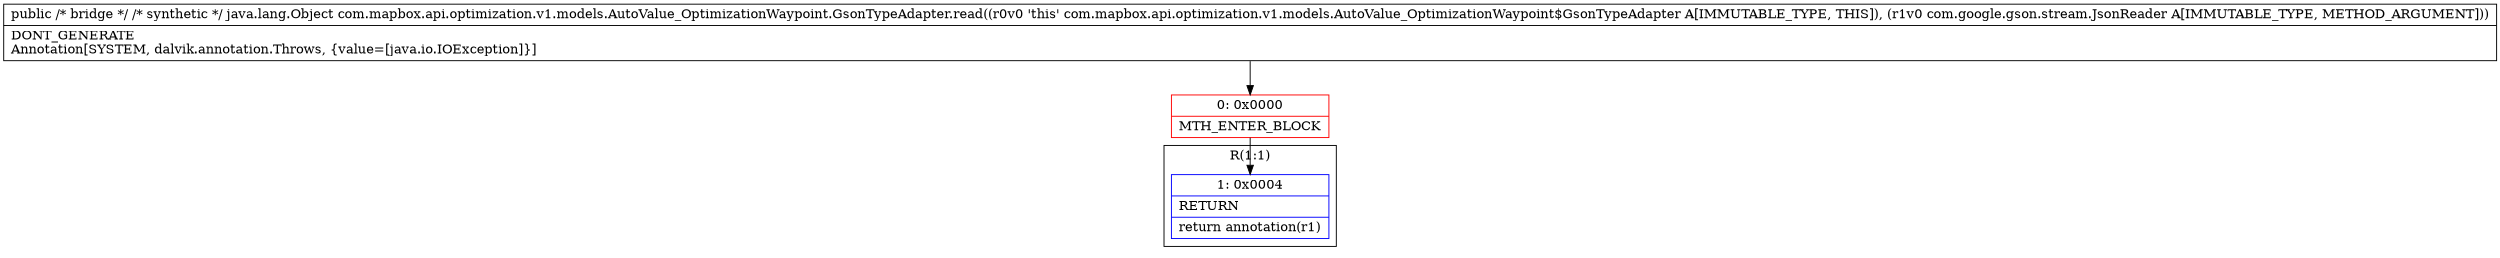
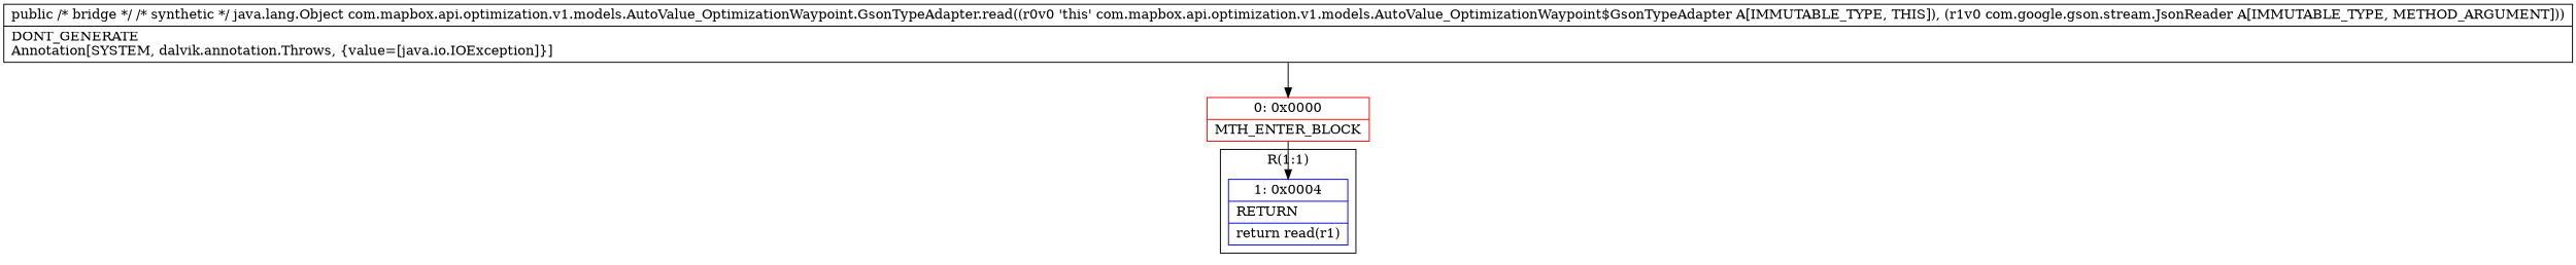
  digraph {
    node [shape=record]
-   n1 [color=blue label="{1\:\ 0x0004|RETURN\l|return annotation(r1)\l}"]
+   n1 [color=blue label="{1\:\ 0x0004|RETURN\l|return read(r1)\l}"]
    n2 [color=red label="{0\:\ 0x0000|MTH_ENTER_BLOCK\l}"]
    n3 [label="{public \/* bridge *\/ \/* synthetic *\/ java.lang.Object com.mapbox.api.optimization.v1.models.AutoValue_OptimizationWaypoint.GsonTypeAdapter.read((r0v0 'this' com.mapbox.api.optimization.v1.models.AutoValue_OptimizationWaypoint$GsonTypeAdapter A[IMMUTABLE_TYPE, THIS]), (r1v0 com.google.gson.stream.JsonReader A[IMMUTABLE_TYPE, METHOD_ARGUMENT]))  | DONT_GENERATE\lAnnotation[SYSTEM, dalvik.annotation.Throws, \{value=[java.io.IOException]\}]\l}"]
    subgraph cluster_1 {
      label="R(1:1)"
      n1
    }
    n2 -> n1
    n3 -> n2
  }
